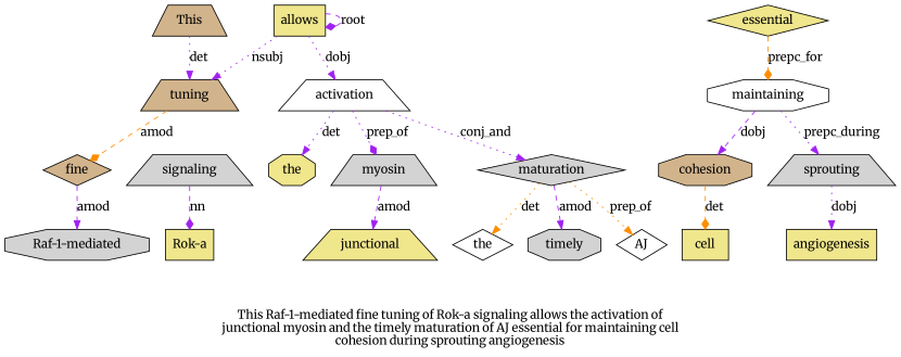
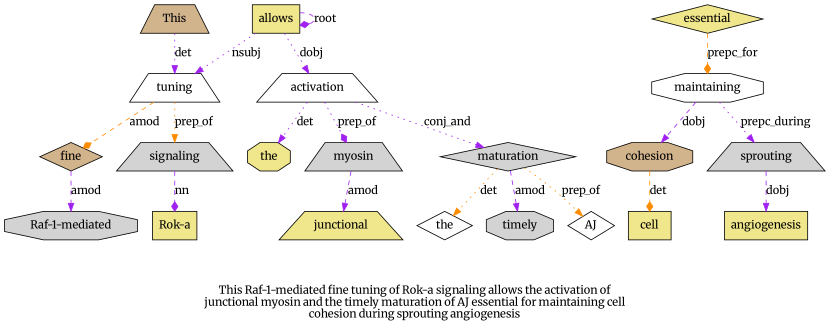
  digraph {
    fontname=Merriweather
    label="This Raf-1-mediated fine tuning of Rok-a signaling allows the activation of\njunctional myosin and the timely maturation of AJ essential for maintaining cell\ncohesion during sprouting angiogenesis"
    node [fillcolor=khaki fontname=Merriweather shape=trapezium style=filled]
    edge [arrowhead=normal color=purple fontname=Merriweather style=dashed]
-   n1 [fillcolor=tan label=tuning]
+   n1 [fillcolor=white label=tuning]
    n2 [fillcolor=tan label=fine shape=diamond]
    n3 [fillcolor=lightgrey label=signaling]
    n4 [fillcolor=tan label=This]
    n5 [fillcolor=lightgrey label="Raf-1-mediated" shape=octagon]
    n6 [label="Rok-a" shape=box]
    n7 [label=allows shape=box]
    n8 [fillcolor=white label=activation]
    n9 [label=the shape=octagon]
    n10 [fillcolor=lightgrey label=myosin]
    n11 [fillcolor=lightgrey label=maturation shape=diamond]
    n12 [label=junctional]
    n13 [fillcolor=white label=the shape=diamond]
    n14 [fillcolor=lightgrey label=timely shape=octagon]
    n15 [fillcolor=white label=AJ shape=diamond]
    n16 [label=essential shape=diamond]
    n17 [fillcolor=white label=maintaining shape=octagon]
    n18 [fillcolor=tan label=cohesion shape=octagon]
    n19 [fillcolor=lightgrey label=sprouting]
    n20 [label=cell shape=box]
    n21 [label=angiogenesis shape=box]
    n1 -> n2 [arrowhead=diamond color=darkorange label=amod]
+   n1 -> n3 [color=darkorange label=prep_of style=dotted]
    n2 -> n5 [label=amod]
    n3 -> n6 [arrowhead=diamond label=nn]
    n4 -> n1 [label=det style=dotted]
    n7 -> n1 [label=nsubj style=dotted]
    n7 -> n7 [arrowhead=diamond label=root]
    n7 -> n8 [label=dobj style=dotted]
    n8 -> n9 [label=det style=dotted]
    n8 -> n10 [arrowhead=diamond label=prep_of style=dotted]
    n8 -> n11 [label=conj_and style=dotted]
    n10 -> n12 [label=amod]
    n11 -> n13 [color=darkorange label=det style=dotted]
    n11 -> n14 [label=amod]
    n11 -> n15 [color=darkorange label=prep_of style=dotted]
    n16 -> n17 [arrowhead=diamond color=darkorange label=prepc_for]
    n17 -> n18 [label=dobj]
    n17 -> n19 [label=prepc_during style=dotted]
    n18 -> n20 [arrowhead=diamond color=darkorange label=det]
-   n19 -> n21 [label=dobj style=dotted]
+   n19 -> n21 [label=dobj]
  }
